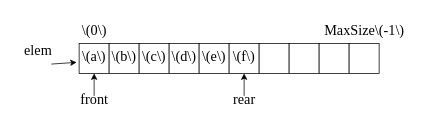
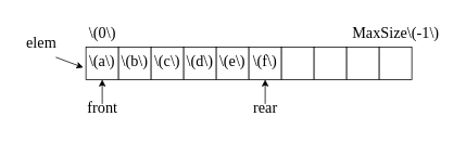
  <mxCell id="0" />
  <mxCell id="1" parent="0" />
  <mxCell id="2" value="\(a\)" style="rounded=0;whiteSpace=wrap;html=1;fontSize=19;fontFamily=Times New Roman;verticalAlign=top;horizontal=1;" parent="1" vertex="1"><mxGeometry x="105" y="57" width="40" height="40" as="geometry" /></mxCell>
  <mxCell id="3" value="\(b\)" style="rounded=0;whiteSpace=wrap;html=1;fontSize=19;fontFamily=Times New Roman;verticalAlign=top;horizontal=1;" parent="1" vertex="1"><mxGeometry x="145" y="57" width="40" height="40" as="geometry" /></mxCell>
  <mxCell id="4" value="\(c\)" style="rounded=0;whiteSpace=wrap;html=1;fontSize=19;fontFamily=Times New Roman;verticalAlign=top;horizontal=1;" parent="1" vertex="1"><mxGeometry x="185" y="57" width="40" height="40" as="geometry" /></mxCell>
  <mxCell id="5" value="\(d\)" style="rounded=0;whiteSpace=wrap;html=1;fontSize=19;fontFamily=Times New Roman;verticalAlign=top;horizontal=1;" parent="1" vertex="1"><mxGeometry x="225" y="57" width="40" height="40" as="geometry" /></mxCell>
  <mxCell id="6" value="\(e\)" style="rounded=0;whiteSpace=wrap;html=1;fontSize=19;fontFamily=Times New Roman;verticalAlign=top;horizontal=1;" parent="1" vertex="1"><mxGeometry x="265" y="57" width="40" height="40" as="geometry" /></mxCell>
  <mxCell id="7" value="\(f\)" style="rounded=0;whiteSpace=wrap;html=1;fontSize=19;fontFamily=Times New Roman;verticalAlign=top;horizontal=1;" parent="1" vertex="1"><mxGeometry x="305" y="57" width="40" height="40" as="geometry" /></mxCell>
  <mxCell id="8" value="" style="rounded=0;whiteSpace=wrap;html=1;fontSize=19;fontFamily=Times New Roman;verticalAlign=top;horizontal=1;" parent="1" vertex="1"><mxGeometry x="345" y="57" width="40" height="40" as="geometry" /></mxCell>
  <mxCell id="9" value="" style="rounded=0;whiteSpace=wrap;html=1;fontSize=19;fontFamily=Times New Roman;verticalAlign=top;horizontal=1;" parent="1" vertex="1"><mxGeometry x="385" y="57" width="40" height="40" as="geometry" /></mxCell>
  <mxCell id="10" value="" style="rounded=0;whiteSpace=wrap;html=1;fontSize=19;fontFamily=Times New Roman;verticalAlign=top;horizontal=1;" parent="1" vertex="1"><mxGeometry x="425" y="57" width="40" height="40" as="geometry" /></mxCell>
  <mxCell id="11" value="" style="rounded=0;whiteSpace=wrap;html=1;fontSize=19;fontFamily=Times New Roman;verticalAlign=top;horizontal=1;" parent="1" vertex="1"><mxGeometry x="465" y="57" width="40" height="40" as="geometry" /></mxCell>
  <mxCell id="12" value="&lt;font style=&quot;font-size: 19px;&quot;&gt;\(0\)&lt;/font&gt;" style="text;html=1;align=center;verticalAlign=middle;resizable=0;points=[];autosize=1;strokeColor=none;fillColor=none;fontSize=19;fontFamily=Times New Roman;" parent="1" vertex="1"><mxGeometry x="95" y="20" width="60" height="40" as="geometry" /></mxCell>
  <mxCell id="13" value="&lt;font style=&quot;font-size: 19px;&quot;&gt;MaxSize\(-1\)&lt;/font&gt;" style="text;html=1;align=center;verticalAlign=middle;resizable=0;points=[];autosize=1;strokeColor=none;fillColor=none;fontSize=19;fontFamily=Times New Roman;" parent="1" vertex="1"><mxGeometry x="420" y="20" width="130" height="40" as="geometry" /></mxCell>
  <mxCell id="14" value="" style="endArrow=classic;html=1;rounded=0;entryX=-0.082;entryY=0.632;entryDx=0;entryDy=0;entryPerimeter=0;exitX=0.8;exitY=0.94;exitDx=0;exitDy=0;exitPerimeter=0;fontSize=19;fontFamily=Times New Roman;" parent="1" source="15" target="2" edge="1"><mxGeometry width="50" height="50" relative="1" as="geometry"><mxPoint x="115" y="127" as="sourcePoint" /><mxPoint x="135" y="97" as="targetPoint" /><Array as="points" /></mxGeometry></mxCell>
- <mxCell id="15" value="&lt;font style=&quot;font-size: 19px;&quot;&gt;&lt;font style=&quot;font-size: 19px;&quot;&gt;elem&lt;/font&gt;&lt;br style=&quot;font-size: 19px;&quot;&gt;&lt;/font&gt;" style="text;html=1;align=center;verticalAlign=middle;resizable=0;points=[];autosize=1;strokeColor=none;fillColor=none;fontSize=19;fontFamily=Times New Roman;" parent="1" vertex="1"><mxGeometry x="20" y="47" width="60" height="40" as="geometry" /></mxCell>
+ <mxCell id="15" value="&lt;font style=&quot;font-size: 19px;&quot;&gt;&lt;font style=&quot;font-size: 19px;&quot;&gt;elem&lt;/font&gt;&lt;br style=&quot;font-size: 19px;&quot;&gt;&lt;/font&gt;" style="text;html=1;align=center;verticalAlign=middle;resizable=0;points=[];autosize=1;strokeColor=none;fillColor=none;fontSize=19;fontFamily=Times New Roman;" parent="1" vertex="1"><mxGeometry x="20" y="32" width="60" height="40" as="geometry" /></mxCell>
  <mxCell id="16" value="" style="endArrow=classic;html=1;rounded=0;fontSize=19;fontFamily=Times New Roman;" parent="1" edge="1"><mxGeometry width="50" height="50" relative="1" as="geometry"><mxPoint x="325" y="127" as="sourcePoint" /><mxPoint x="325" y="97" as="targetPoint" /></mxGeometry></mxCell>
  <mxCell id="17" value="&lt;font style=&quot;font-size: 19px;&quot;&gt;rear&lt;/font&gt;" style="text;html=1;align=center;verticalAlign=middle;resizable=0;points=[];autosize=1;strokeColor=none;fillColor=none;fontSize=19;fontFamily=Times New Roman;" parent="1" vertex="1"><mxGeometry x="300" y="112" width="50" height="40" as="geometry" /></mxCell>
  <mxCell id="18" value="" style="endArrow=classic;html=1;rounded=0;fontSize=19;fontFamily=Times New Roman;" parent="1" edge="1"><mxGeometry width="50" height="50" relative="1" as="geometry"><mxPoint x="125" y="127" as="sourcePoint" /><mxPoint x="125" y="97" as="targetPoint" /></mxGeometry></mxCell>
  <mxCell id="19" value="&lt;font style=&quot;font-size: 19px;&quot;&gt;front&lt;/font&gt;" style="text;html=1;align=center;verticalAlign=middle;resizable=0;points=[];autosize=1;strokeColor=none;fillColor=none;fontSize=19;fontFamily=Times New Roman;" parent="1" vertex="1"><mxGeometry x="95" y="112" width="60" height="40" as="geometry" /></mxCell>
